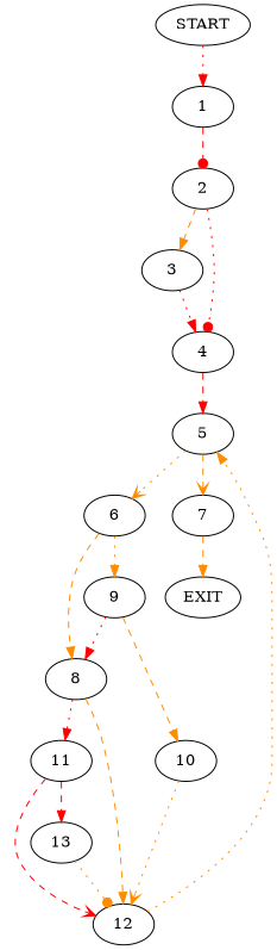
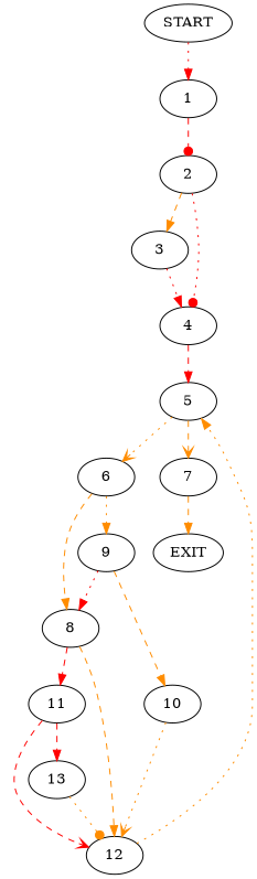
  digraph {
    edge [arrowhead=normal color=darkorange style=dashed]
    n1 [label=START]
    1
    2
    n4 [label=EXIT]
    3
    4
    5
    6
    7
    8
    9
    11
    12
    10
    13
    n1 -> 1 [color=red style=dotted]
    1 -> 2 [arrowhead=dot color=red]
    2 -> 3
    2 -> 4 [arrowhead=dot color=red style=dotted]
    3 -> 4 [color=red style=dotted]
    4 -> 5 [color=red]
    5 -> 6 [arrowhead=vee style=dotted]
    5 -> 7 [arrowhead=vee]
    6 -> 8
    6 -> 9 [style=dotted]
    7 -> n4
-   8 -> 11 [color=red style=dotted]
+   8 -> 11 [color=red]
    8 -> 12
    9 -> 8 [color=red style=dotted]
    9 -> 10
    11 -> 12 [arrowhead=vee color=red]
    11 -> 13 [color=red]
    12 -> 5 [style=dotted]
    10 -> 12 [arrowhead=vee style=dotted]
    13 -> 12 [arrowhead=dot style=dotted]
  }
